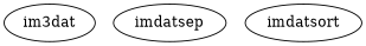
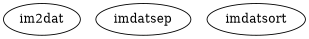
  digraph {
-   im2dat [label=im3dat]
+   im2dat
    imdatsep
    imdatsort
  }
